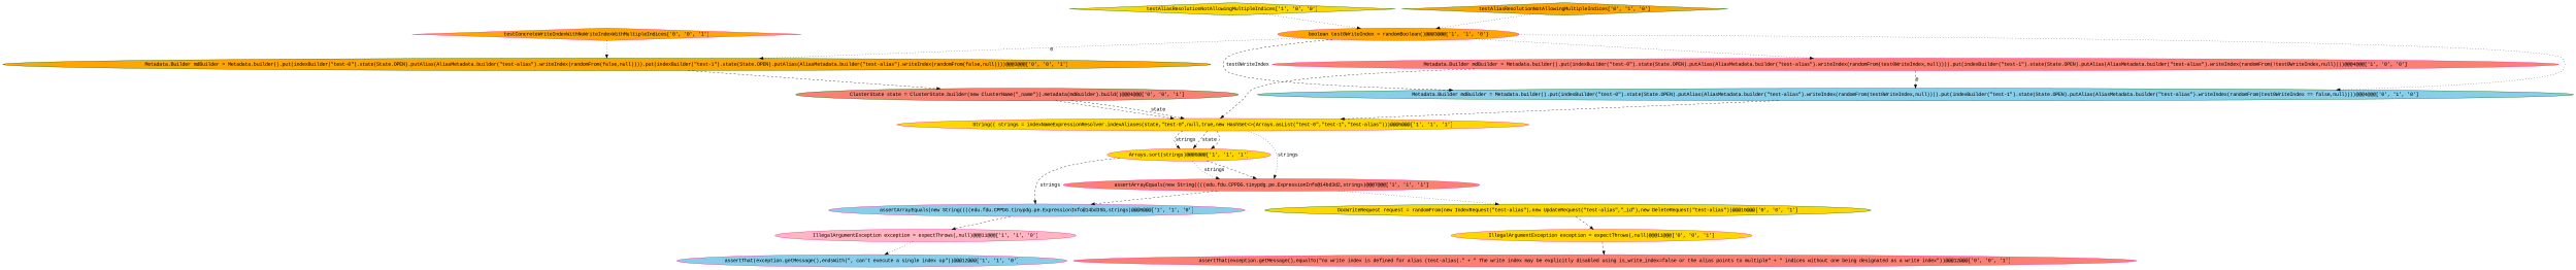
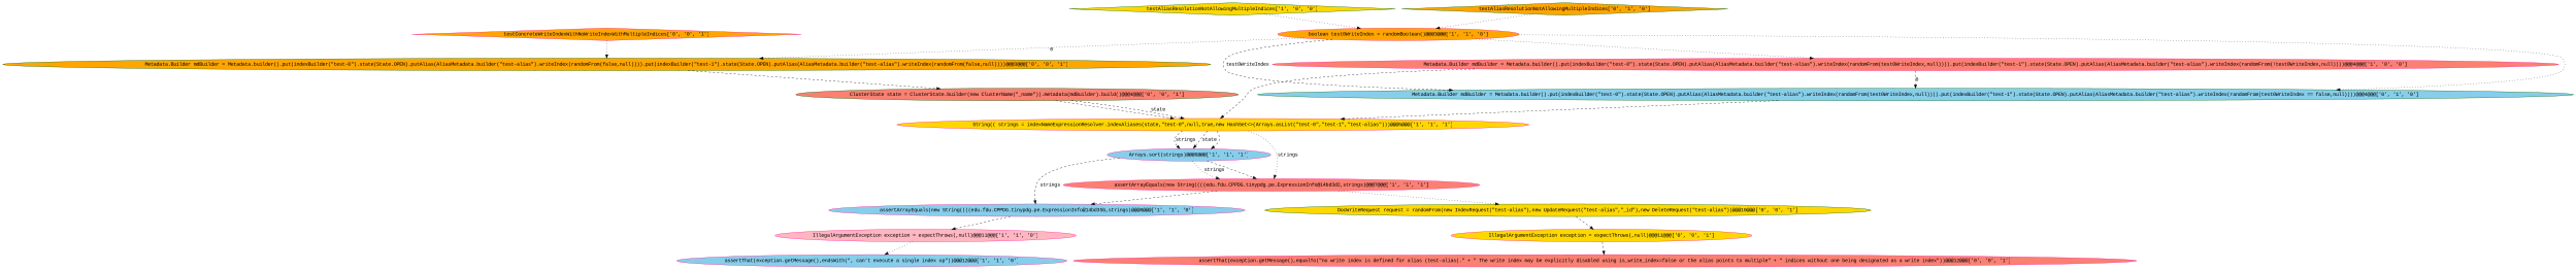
  digraph {
    fontname="Liberation Mono"
    node [fillcolor=skyblue shape=ellipse style=filled color=deeppink fontname="Liberation Mono"]
    edge [style=dashed fontname="Liberation Mono"]
    n1 [fillcolor=lightpink label="IllegalArgumentException exception = expectThrows(,null)@@@11@@@['1', '1', '0']"]
    n2 [label="assertThat(exception.getMessage(),endsWith(\", can't execute a single index op\"))@@@12@@@['1', '1', '0']"]
    n3 [label="Metadata.Builder mdBuilder = Metadata.builder().put(indexBuilder(\"test-0\").state(State.OPEN).putAlias(AliasMetadata.builder(\"test-alias\").writeIndex(randomFrom(test0WriteIndex,null)))).put(indexBuilder(\"test-1\").state(State.OPEN).putAlias(AliasMetadata.builder(\"test-alias\").writeIndex(randomFrom(test0WriteIndex == false,null))))@@@4@@@['0', '1', '0']" color=darkgreen]
    n4 [fillcolor=gold label="String(( strings = indexNameExpressionResolver.indexAliases(state,\"test-0\",null,true,new HashSet<>(Arrays.asList(\"test-0\",\"test-1\",\"test-alias\")))@@@5@@@['1', '1', '1']"]
    n5 [fillcolor=salmon label="assertArrayEquals(new String((((edu.fdu.CPPDG.tinypdg.pe.ExpressionInfo@14bd3d2,strings)@@@7@@@['1', '1', '1']"]
-   n6 [fillcolor=gold label="Arrays.sort(strings)@@@6@@@['1', '1', '1']"]
+   n6 [label="Arrays.sort(strings)@@@6@@@['1', '1', '1']"]
    n7 [label="assertArrayEquals(new String((((edu.fdu.CPPDG.tinypdg.pe.ExpressionInfo@14bd35b,strings)@@@8@@@['1', '1', '0']"]
    n8 [fillcolor=gold label="DocWriteRequest request = randomFrom(new IndexRequest(\"test-alias\"),new UpdateRequest(\"test-alias\",\"_id\"),new DeleteRequest(\"test-alias\"))@@@10@@@['0', '0', '1']" color=darkgreen]
    n9 [fillcolor=gold label="IllegalArgumentException exception = expectThrows(,null)@@@11@@@['0', '0', '1']"]
    n10 [fillcolor=salmon label="assertThat(exception.getMessage(),equalTo(\"no write index is defined for alias (test-alias(.\" + \" The write index may be explicitly disabled using is_write_index=false or the alias points to multiple\" + \" indices without one being designated as a write index\"))@@@12@@@['0', '0', '1']"]
    n11 [fillcolor=orange label="Metadata.Builder mdBuilder = Metadata.builder().put(indexBuilder(\"test-0\").state(State.OPEN).putAlias(AliasMetadata.builder(\"test-alias\").writeIndex(randomFrom(false,null)))).put(indexBuilder(\"test-1\").state(State.OPEN).putAlias(AliasMetadata.builder(\"test-alias\").writeIndex(randomFrom(false,null))))@@@3@@@['0', '0', '1']" color=darkgreen]
    n12 [fillcolor=salmon label="ClusterState state = ClusterState.builder(new ClusterName(\"_name\")).metadata(mdBuilder).build()@@@4@@@['0', '0', '1']" color=darkgreen]
    n13 [fillcolor=gold label="testAliasResolutionNotAllowingMultipleIndices['1', '0', '0']" shape=diamond color=darkgreen]
    n14 [fillcolor=orange label="boolean test0WriteIndex = randomBoolean()@@@3@@@['1', '1', '0']"]
    n15 [fillcolor=orange label="testAliasResolutionNotAllowingMultipleIndices['0', '1', '0']" shape=diamond color=darkgreen]
    n16 [fillcolor=salmon label="Metadata.Builder mdBuilder = Metadata.builder().put(indexBuilder(\"test-0\").state(State.OPEN).putAlias(AliasMetadata.builder(\"test-alias\").writeIndex(randomFrom(test0WriteIndex,null)))).put(indexBuilder(\"test-1\").state(State.OPEN).putAlias(AliasMetadata.builder(\"test-alias\").writeIndex(randomFrom(!test0WriteIndex,null))))@@@4@@@['1', '0', '0']"]
    n17 [fillcolor=orange label="testConcreteWriteIndexWithNoWriteIndexWithMultipleIndices['0', '0', '1']" shape=diamond]
    n1 -> n2 [style=dotted]
    n3 -> n4
    n4 -> n5 [label=strings style=dotted]
    n4 -> n6
    n4 -> n6 [label=strings]
    n4 -> n6 [label=state]
    n5 -> n7
    n5 -> n8 [style=dotted]
    n6 -> n5
    n6 -> n5 [label=strings style=dotted]
    n6 -> n7 [label=strings]
    n7 -> n1
    n8 -> n9
    n9 -> n10
    n11 -> n12
    n12 -> n4
    n12 -> n4 [label=state]
    n13 -> n14 [style=dotted]
    n14 -> n3 [style=dotted]
    n14 -> n3 [label=test0WriteIndex]
    n14 -> n11 [label=0 style=dotted]
    n14 -> n16 [style=dotted]
    n15 -> n14 [style=dotted]
    n16 -> n3 [label=0]
    n16 -> n4
    n17 -> n11 [style=dotted]
  }
